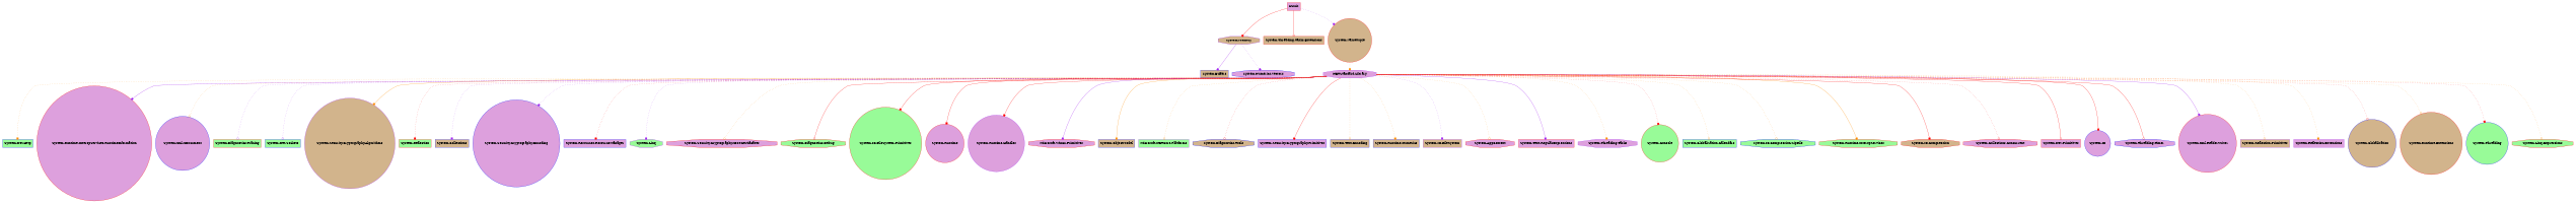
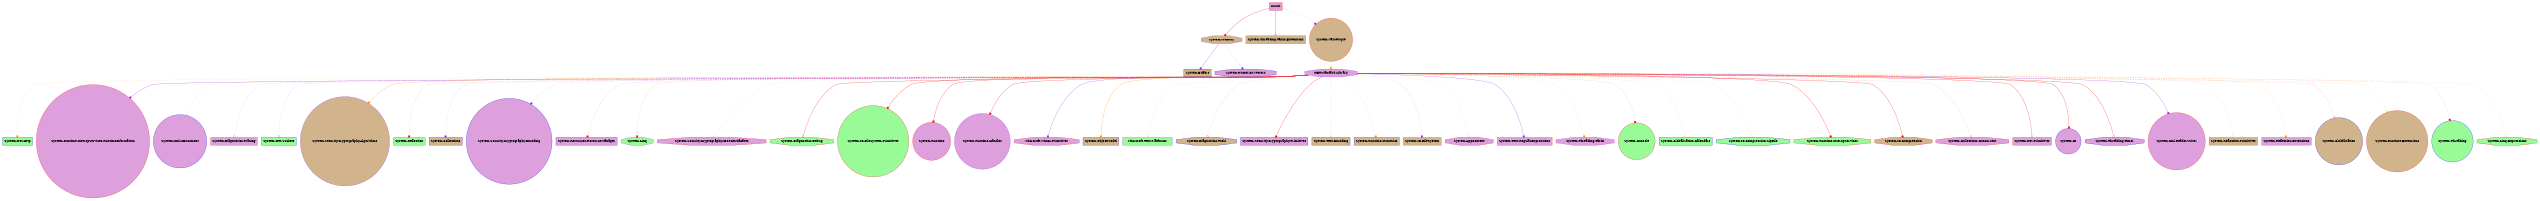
  digraph {
    node [color=red fillcolor=plum shape=box style=filled]
    edge [arrowhead=box color=red style=dotted]
    "System.Memory" [color=purple fillcolor=tan shape=octagon]
    NUnit
    "System.Threading.Tasks.Extensions" [fillcolor=tan]
    "System.ValueTuple" [fillcolor=tan shape=circle]
    "System.Buffers" [color=blue fillcolor=tan]
    "System.Numerics.Vectors" [color=blue shape=octagon]
    "NETStandard.Library" [color=purple shape=octagon]
    "System.Net.Http" [color=blue fillcolor=palegreen]
    "System.Runtime.InteropServices.RuntimeInformation" [shape=circle]
    "System.Xml.XDocument" [color=blue shape=circle]
-   "System.Diagnostics.Tracing" [fillcolor=palegreen]
+   "System.Diagnostics.Tracing"
    "System.Net.Sockets" [color=blue fillcolor=palegreen]
    "System.Security.Cryptography.Algorithms" [color=purple fillcolor=tan shape=circle]
    "System.Reflection" [fillcolor=palegreen]
    "System.Collections" [color=blue fillcolor=tan]
    "System.Security.Cryptography.Encoding" [color=blue shape=circle]
    "System.Resources.ResourceManager" [color=blue]
    "System.Linq" [color=purple fillcolor=palegreen shape=octagon]
    "System.Security.Cryptography.X509Certificates" [shape=octagon]
    "System.Diagnostics.Debug" [fillcolor=palegreen shape=octagon]
    "System.IO.FileSystem.Primitives" [fillcolor=palegreen shape=circle]
    "System.Runtime" [shape=circle]
    "System.Runtime.Handles" [color=purple shape=circle]
    "Microsoft.Win32.Primitives" [shape=octagon]
    "System.ObjectModel" [color=blue fillcolor=tan]
-   "Microsoft.NETCore.Platforms" [color=purple fillcolor=palegreen]
+   "Microsoft.NETCore.Platforms" [color=purple fillcolor=palegreen label="Microsoft.Text.Platforms"]
    "System.Diagnostics.Tools" [color=blue fillcolor=tan shape=octagon]
    "System.Security.Cryptography.Primitives" [color=blue]
    "System.Text.Encoding" [color=blue fillcolor=tan]
    "System.Runtime.Numerics" [color=blue fillcolor=tan]
    "System.IO.FileSystem" [color=purple fillcolor=tan]
    "System.AppContext" [shape=octagon]
    "System.Text.RegularExpressions"
    "System.Threading.Tasks" [color=purple shape=octagon]
    "System.Console" [fillcolor=palegreen shape=circle]
    "System.Globalization.Calendars" [color=blue fillcolor=palegreen]
    "System.IO.Compression.ZipFile" [color=blue fillcolor=palegreen shape=octagon]
    "System.Runtime.InteropServices" [fillcolor=palegreen shape=octagon]
    "System.IO.Compression" [fillcolor=tan shape=octagon]
    "System.Collections.Concurrent" [shape=octagon]
    "System.Net.Primitives"
    "System.IO" [color=blue shape=circle]
    "System.Threading.Timer" [color=blue shape=octagon]
    "System.Xml.ReaderWriter" [shape=circle]
    "System.Reflection.Primitives" [color=purple fillcolor=tan]
    "System.Reflection.Extensions" [color=purple]
    "System.Globalization" [color=blue fillcolor=tan shape=circle]
    "System.Runtime.Extensions" [fillcolor=tan shape=circle]
    "System.Threading" [color=blue fillcolor=palegreen shape=circle]
    "System.Linq.Expressions" [fillcolor=palegreen shape=octagon]
    "System.Memory" -> "System.Buffers" [color=purple style=solid]
    "System.Memory" -> "System.Numerics.Vectors" [color=purple]
    NUnit -> "System.Memory" [style=solid]
    NUnit -> "System.Threading.Tasks.Extensions" [arrowhead=odot style=solid]
    NUnit -> "System.ValueTuple" [color=purple]
    "System.ValueTuple" -> "NETStandard.Library" [color=darkorange]
    "NETStandard.Library" -> "System.Net.Http" [color=darkorange]
    "NETStandard.Library" -> "System.Runtime.InteropServices.RuntimeInformation" [color=purple style=solid]
    "NETStandard.Library" -> "System.Xml.XDocument" [arrowhead=odot color=darkorange]
    "NETStandard.Library" -> "System.Diagnostics.Tracing" [arrowhead=odot color=purple]
    "NETStandard.Library" -> "System.Net.Sockets" [arrowhead=odot color=purple]
    "NETStandard.Library" -> "System.Security.Cryptography.Algorithms" [color=darkorange style=solid]
    "NETStandard.Library" -> "System.Reflection"
    "NETStandard.Library" -> "System.Collections" [color=purple]
    "NETStandard.Library" -> "System.Security.Cryptography.Encoding" [color=purple]
    "NETStandard.Library" -> "System.Resources.ResourceManager"
-   "NETStandard.Library" -> "System.Linq" [color=purple]
+   "NETStandard.Library" -> "System.Linq"
    "NETStandard.Library" -> "System.Security.Cryptography.X509Certificates" [arrowhead=odot color=darkorange]
    "NETStandard.Library" -> "System.Diagnostics.Debug" [arrowhead=odot style=solid]
    "NETStandard.Library" -> "System.IO.FileSystem.Primitives" [style=solid]
    "NETStandard.Library" -> "System.Runtime" [style=solid]
    "NETStandard.Library" -> "System.Runtime.Handles" [style=solid]
    "NETStandard.Library" -> "Microsoft.Win32.Primitives" [color=purple style=solid]
    "NETStandard.Library" -> "System.ObjectModel" [color=darkorange style=solid]
    "NETStandard.Library" -> "Microsoft.NETCore.Platforms" [arrowhead=odot color=darkorange]
    "NETStandard.Library" -> "System.Diagnostics.Tools" [arrowhead=odot]
    "NETStandard.Library" -> "System.Security.Cryptography.Primitives" [style=solid]
    "NETStandard.Library" -> "System.Text.Encoding" [arrowhead=odot color=darkorange]
    "NETStandard.Library" -> "System.Runtime.Numerics" [color=darkorange]
    "NETStandard.Library" -> "System.IO.FileSystem" [color=purple]
    "NETStandard.Library" -> "System.AppContext" [arrowhead=odot color=darkorange]
    "NETStandard.Library" -> "System.Text.RegularExpressions" [color=purple style=solid]
    "NETStandard.Library" -> "System.Threading.Tasks" [color=darkorange]
    "NETStandard.Library" -> "System.Console"
    "NETStandard.Library" -> "System.Globalization.Calendars" [arrowhead=odot color=darkorange]
    "NETStandard.Library" -> "System.IO.Compression.ZipFile" [arrowhead=odot color=darkorange]
-   "NETStandard.Library" -> "System.Runtime.InteropServices" [color=darkorange style=solid]
+   "NETStandard.Library" -> "System.Runtime.InteropServices" [style=solid]
    "NETStandard.Library" -> "System.IO.Compression" [style=solid]
    "NETStandard.Library" -> "System.Collections.Concurrent" [arrowhead=odot]
    "NETStandard.Library" -> "System.Net.Primitives" [arrowhead=odot style=solid]
    "NETStandard.Library" -> "System.IO" [style=solid]
    "NETStandard.Library" -> "System.Threading.Timer" [arrowhead=odot style=solid]
    "NETStandard.Library" -> "System.Xml.ReaderWriter" [color=purple style=solid]
    "NETStandard.Library" -> "System.Reflection.Primitives" [arrowhead=odot color=darkorange]
    "NETStandard.Library" -> "System.Reflection.Extensions" [color=darkorange]
    "NETStandard.Library" -> "System.Globalization" [arrowhead=odot]
    "NETStandard.Library" -> "System.Runtime.Extensions" [arrowhead=odot color=darkorange]
    "NETStandard.Library" -> "System.Threading"
    "NETStandard.Library" -> "System.Linq.Expressions" [arrowhead=odot color=darkorange]
  }
